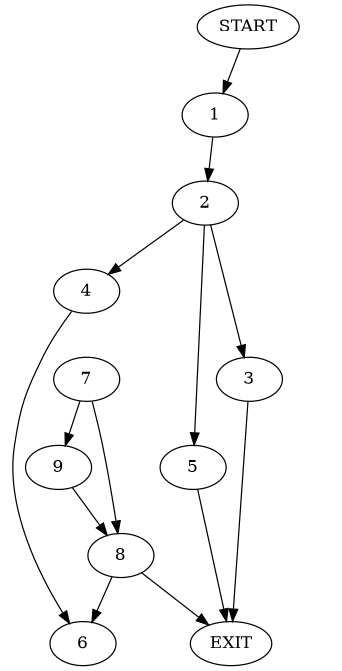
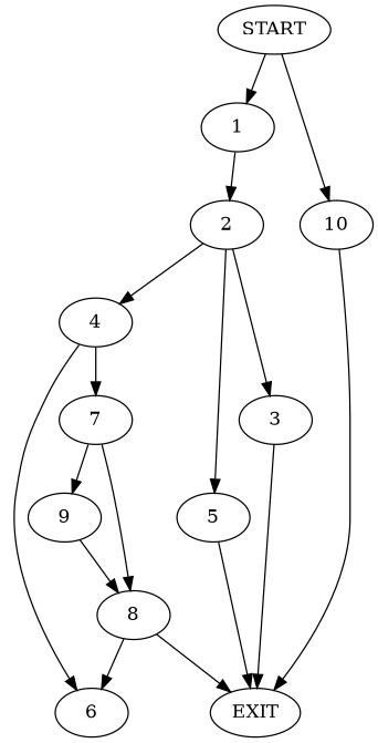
  digraph {
    n1 [label=START]
    1
+   10
    2
    n5 [label=EXIT]
    3
    4
    5
    6
    7
    8
    9
    n1 -> 1
+   n1 -> 10
    1 -> 2
+   10 -> n5
    2 -> 3
    2 -> 4
    2 -> 5
    3 -> n5
    4 -> 6
+   4 -> 7
    5 -> n5
    7 -> 8
    7 -> 9
    8 -> n5
    8 -> 6
    9 -> 8
  }
